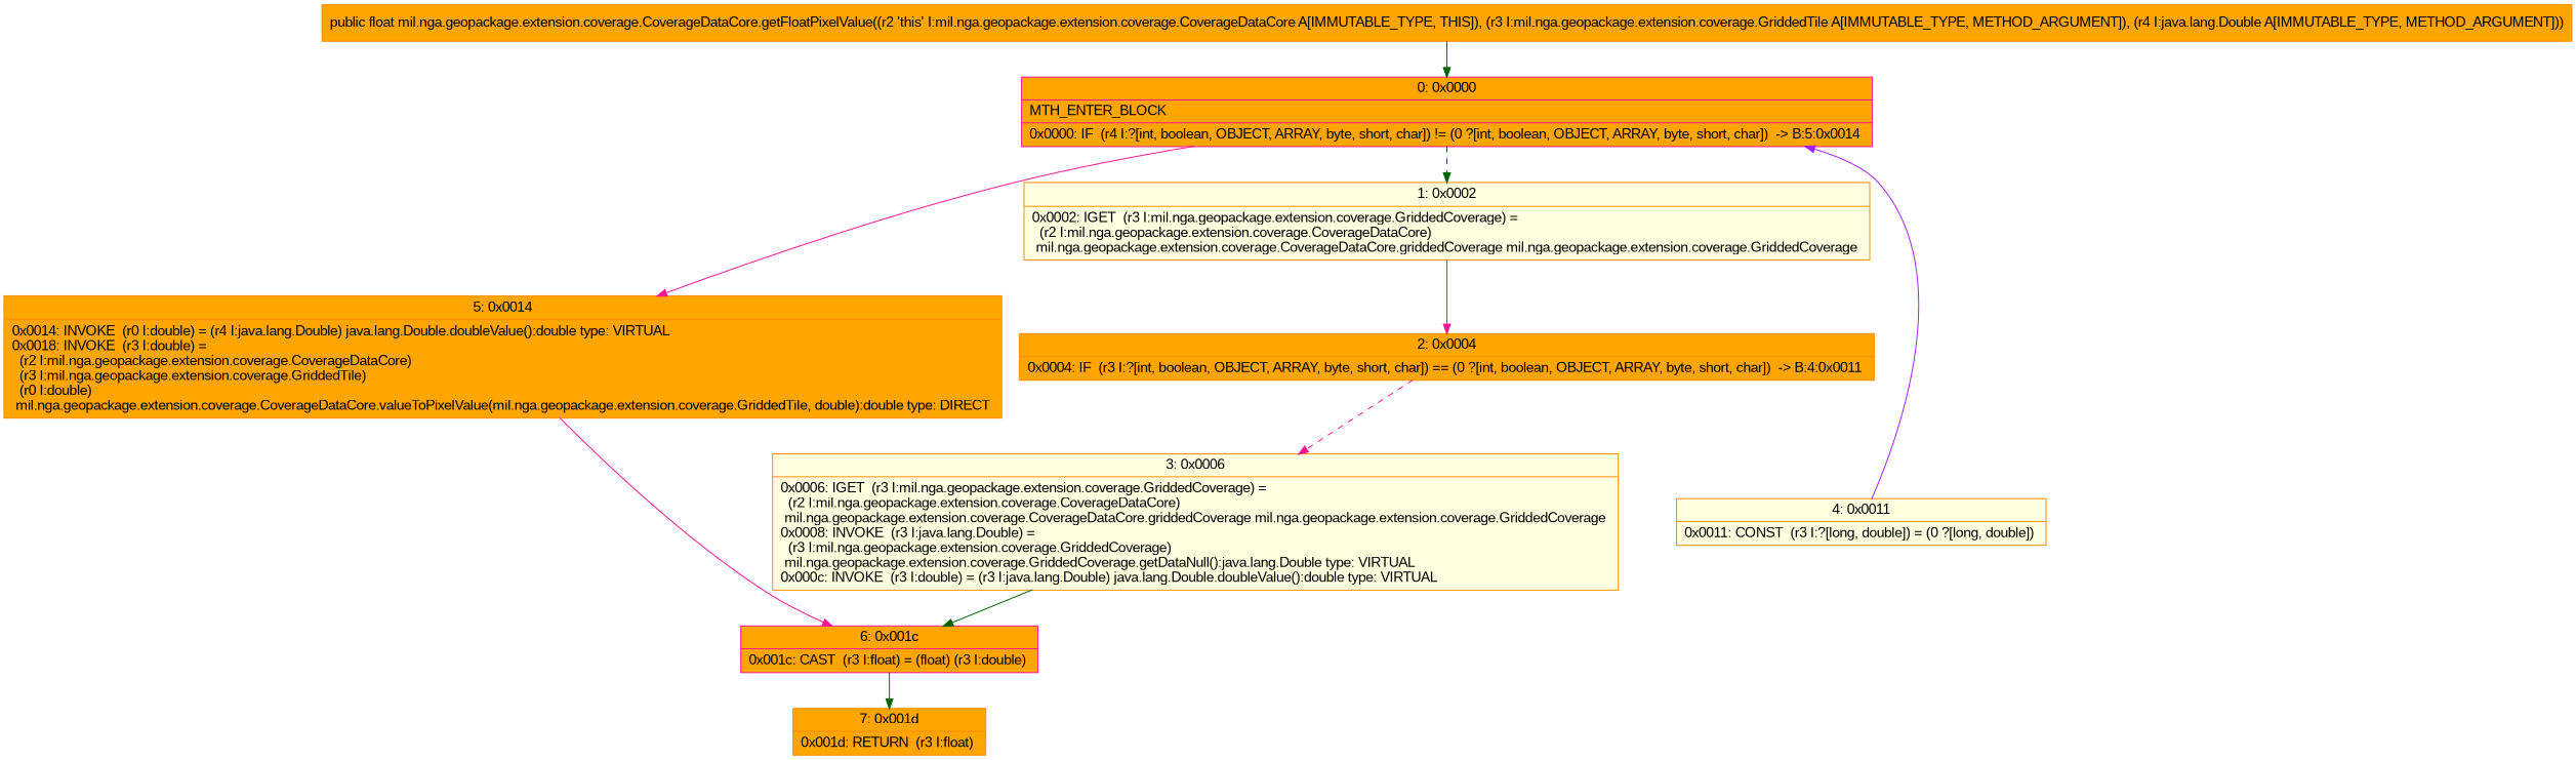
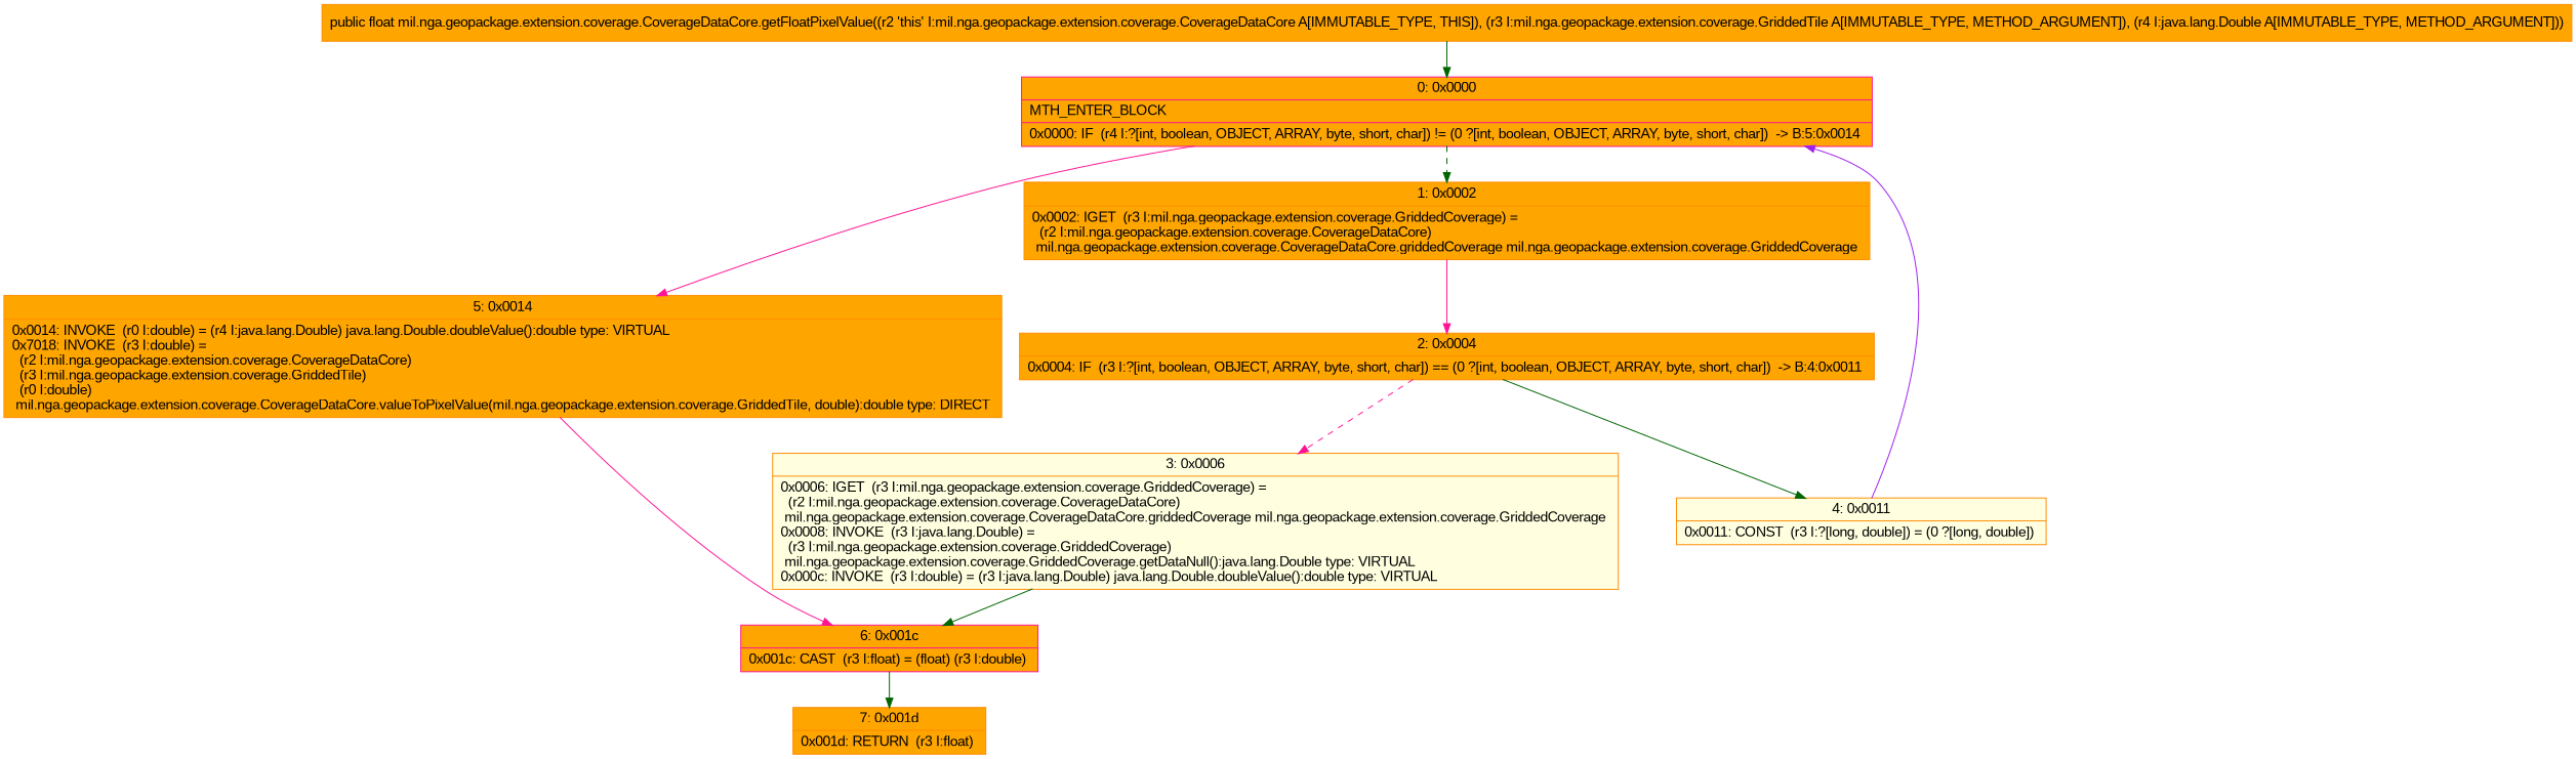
  digraph {
    fontname="Liberation Sans"
    node [color=darkorange fillcolor=orange fontname="Liberation Sans" shape=record style=filled]
    edge [color=darkgreen fontname="Liberation Sans"]
    n1 [color=deeppink label="{0\:\ 0x0000|MTH_ENTER_BLOCK\l|0x0000: IF  (r4 I:?[int, boolean, OBJECT, ARRAY, byte, short, char]) != (0 ?[int, boolean, OBJECT, ARRAY, byte, short, char])  \-\> B:5:0x0014 \l}"]
-   n2 [fillcolor=lightyellow label="{1\:\ 0x0002|0x0002: IGET  (r3 I:mil.nga.geopackage.extension.coverage.GriddedCoverage) = \l  (r2 I:mil.nga.geopackage.extension.coverage.CoverageDataCore)\l mil.nga.geopackage.extension.coverage.CoverageDataCore.griddedCoverage mil.nga.geopackage.extension.coverage.GriddedCoverage \l}"]
-   n3 [label="{5\:\ 0x0014|0x0014: INVOKE  (r0 I:double) = (r4 I:java.lang.Double) java.lang.Double.doubleValue():double type: VIRTUAL \l0x0018: INVOKE  (r3 I:double) = \l  (r2 I:mil.nga.geopackage.extension.coverage.CoverageDataCore)\l  (r3 I:mil.nga.geopackage.extension.coverage.GriddedTile)\l  (r0 I:double)\l mil.nga.geopackage.extension.coverage.CoverageDataCore.valueToPixelValue(mil.nga.geopackage.extension.coverage.GriddedTile, double):double type: DIRECT \l}"]
+   n2 [label="{1\:\ 0x0002|0x0002: IGET  (r3 I:mil.nga.geopackage.extension.coverage.GriddedCoverage) = \l  (r2 I:mil.nga.geopackage.extension.coverage.CoverageDataCore)\l mil.nga.geopackage.extension.coverage.CoverageDataCore.griddedCoverage mil.nga.geopackage.extension.coverage.GriddedCoverage \l}"]
+   n3 [label="{5\:\ 0x0014|0x0014: INVOKE  (r0 I:double) = (r4 I:java.lang.Double) java.lang.Double.doubleValue():double type: VIRTUAL \l0x7018: INVOKE  (r3 I:double) = \l  (r2 I:mil.nga.geopackage.extension.coverage.CoverageDataCore)\l  (r3 I:mil.nga.geopackage.extension.coverage.GriddedTile)\l  (r0 I:double)\l mil.nga.geopackage.extension.coverage.CoverageDataCore.valueToPixelValue(mil.nga.geopackage.extension.coverage.GriddedTile, double):double type: DIRECT \l}"]
    n4 [label="{2\:\ 0x0004|0x0004: IF  (r3 I:?[int, boolean, OBJECT, ARRAY, byte, short, char]) == (0 ?[int, boolean, OBJECT, ARRAY, byte, short, char])  \-\> B:4:0x0011 \l}"]
    n5 [color=deeppink label="{6\:\ 0x001c|0x001c: CAST  (r3 I:float) = (float) (r3 I:double) \l}"]
    n6 [fillcolor=lightyellow label="{3\:\ 0x0006|0x0006: IGET  (r3 I:mil.nga.geopackage.extension.coverage.GriddedCoverage) = \l  (r2 I:mil.nga.geopackage.extension.coverage.CoverageDataCore)\l mil.nga.geopackage.extension.coverage.CoverageDataCore.griddedCoverage mil.nga.geopackage.extension.coverage.GriddedCoverage \l0x0008: INVOKE  (r3 I:java.lang.Double) = \l  (r3 I:mil.nga.geopackage.extension.coverage.GriddedCoverage)\l mil.nga.geopackage.extension.coverage.GriddedCoverage.getDataNull():java.lang.Double type: VIRTUAL \l0x000c: INVOKE  (r3 I:double) = (r3 I:java.lang.Double) java.lang.Double.doubleValue():double type: VIRTUAL \l}"]
    n7 [fillcolor=lightyellow label="{4\:\ 0x0011|0x0011: CONST  (r3 I:?[long, double]) = (0 ?[long, double]) \l}"]
    n8 [label="{7\:\ 0x001d|0x001d: RETURN  (r3 I:float) \l}"]
    n9 [label="{public float mil.nga.geopackage.extension.coverage.CoverageDataCore.getFloatPixelValue((r2 'this' I:mil.nga.geopackage.extension.coverage.CoverageDataCore A[IMMUTABLE_TYPE, THIS]), (r3 I:mil.nga.geopackage.extension.coverage.GriddedTile A[IMMUTABLE_TYPE, METHOD_ARGUMENT]), (r4 I:java.lang.Double A[IMMUTABLE_TYPE, METHOD_ARGUMENT])) }"]
    n1 -> n2 [style=dashed]
    n1 -> n3 [color=deeppink]
    n2 -> n4 [color=deeppink]
    n3 -> n5 [color=deeppink]
    n4 -> n6 [color=deeppink style=dashed]
+   n4 -> n7
    n5 -> n8
    n6 -> n5
    n7 -> n1 [color=purple]
    n9 -> n1
  }
